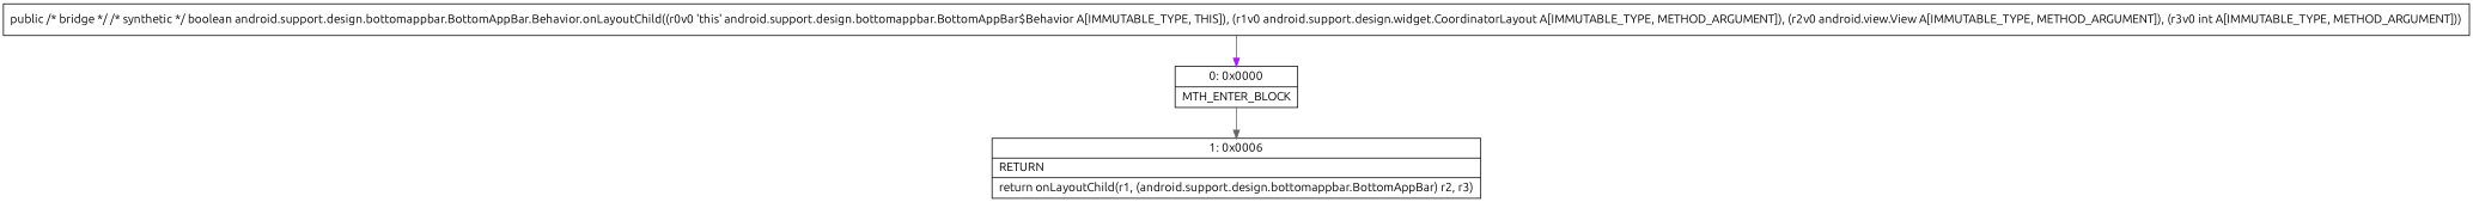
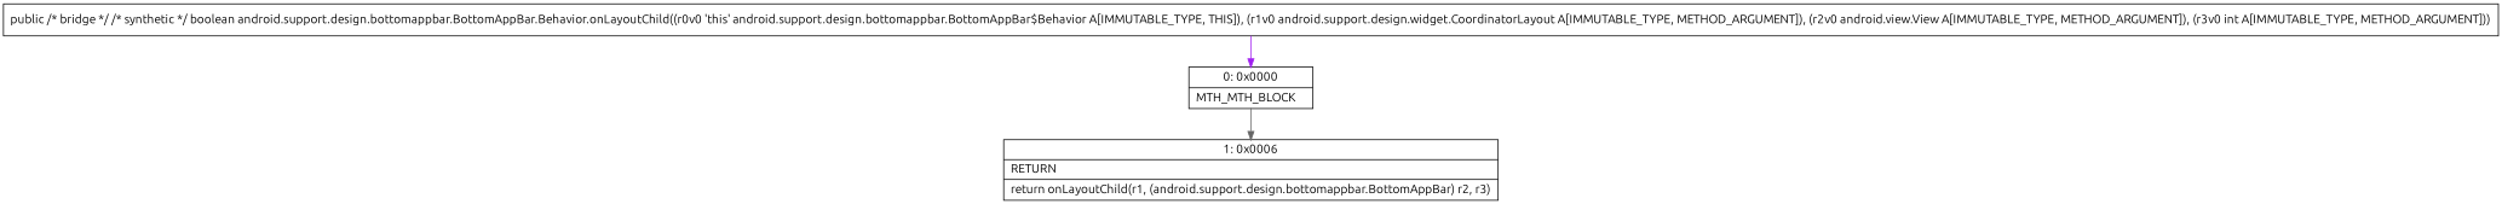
  digraph {
    fontname=Ubuntu
    node [shape=record fontname=Ubuntu]
    edge [fontname=Ubuntu]
-   n1 [label="{0\:\ 0x0000|MTH_ENTER_BLOCK\l}"]
+   n1 [label="{0\:\ 0x0000|MTH_MTH_BLOCK\l}"]
    n2 [label="{1\:\ 0x0006|RETURN\l|return onLayoutChild(r1, (android.support.design.bottomappbar.BottomAppBar) r2, r3)\l}"]
    n3 [label="{public \/* bridge *\/ \/* synthetic *\/ boolean android.support.design.bottomappbar.BottomAppBar.Behavior.onLayoutChild((r0v0 'this' android.support.design.bottomappbar.BottomAppBar$Behavior A[IMMUTABLE_TYPE, THIS]), (r1v0 android.support.design.widget.CoordinatorLayout A[IMMUTABLE_TYPE, METHOD_ARGUMENT]), (r2v0 android.view.View A[IMMUTABLE_TYPE, METHOD_ARGUMENT]), (r3v0 int A[IMMUTABLE_TYPE, METHOD_ARGUMENT])) }"]
    n1 -> n2 [color=gray40]
    n3 -> n1 [color=purple]
  }
